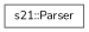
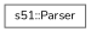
  digraph {
    rankdir=LR
    fontname=Nunito
-   n1 [color=grey40 fillcolor=white fontname=Nunito fontsize=10 height=0.2 label="s21::Parser" shape=box style=filled width=0.4]
+   n1 [color=grey40 fillcolor=white fontname=Nunito fontsize=10 height=0.2 label="s51::Parser" shape=box style=filled width=0.4]
  }
